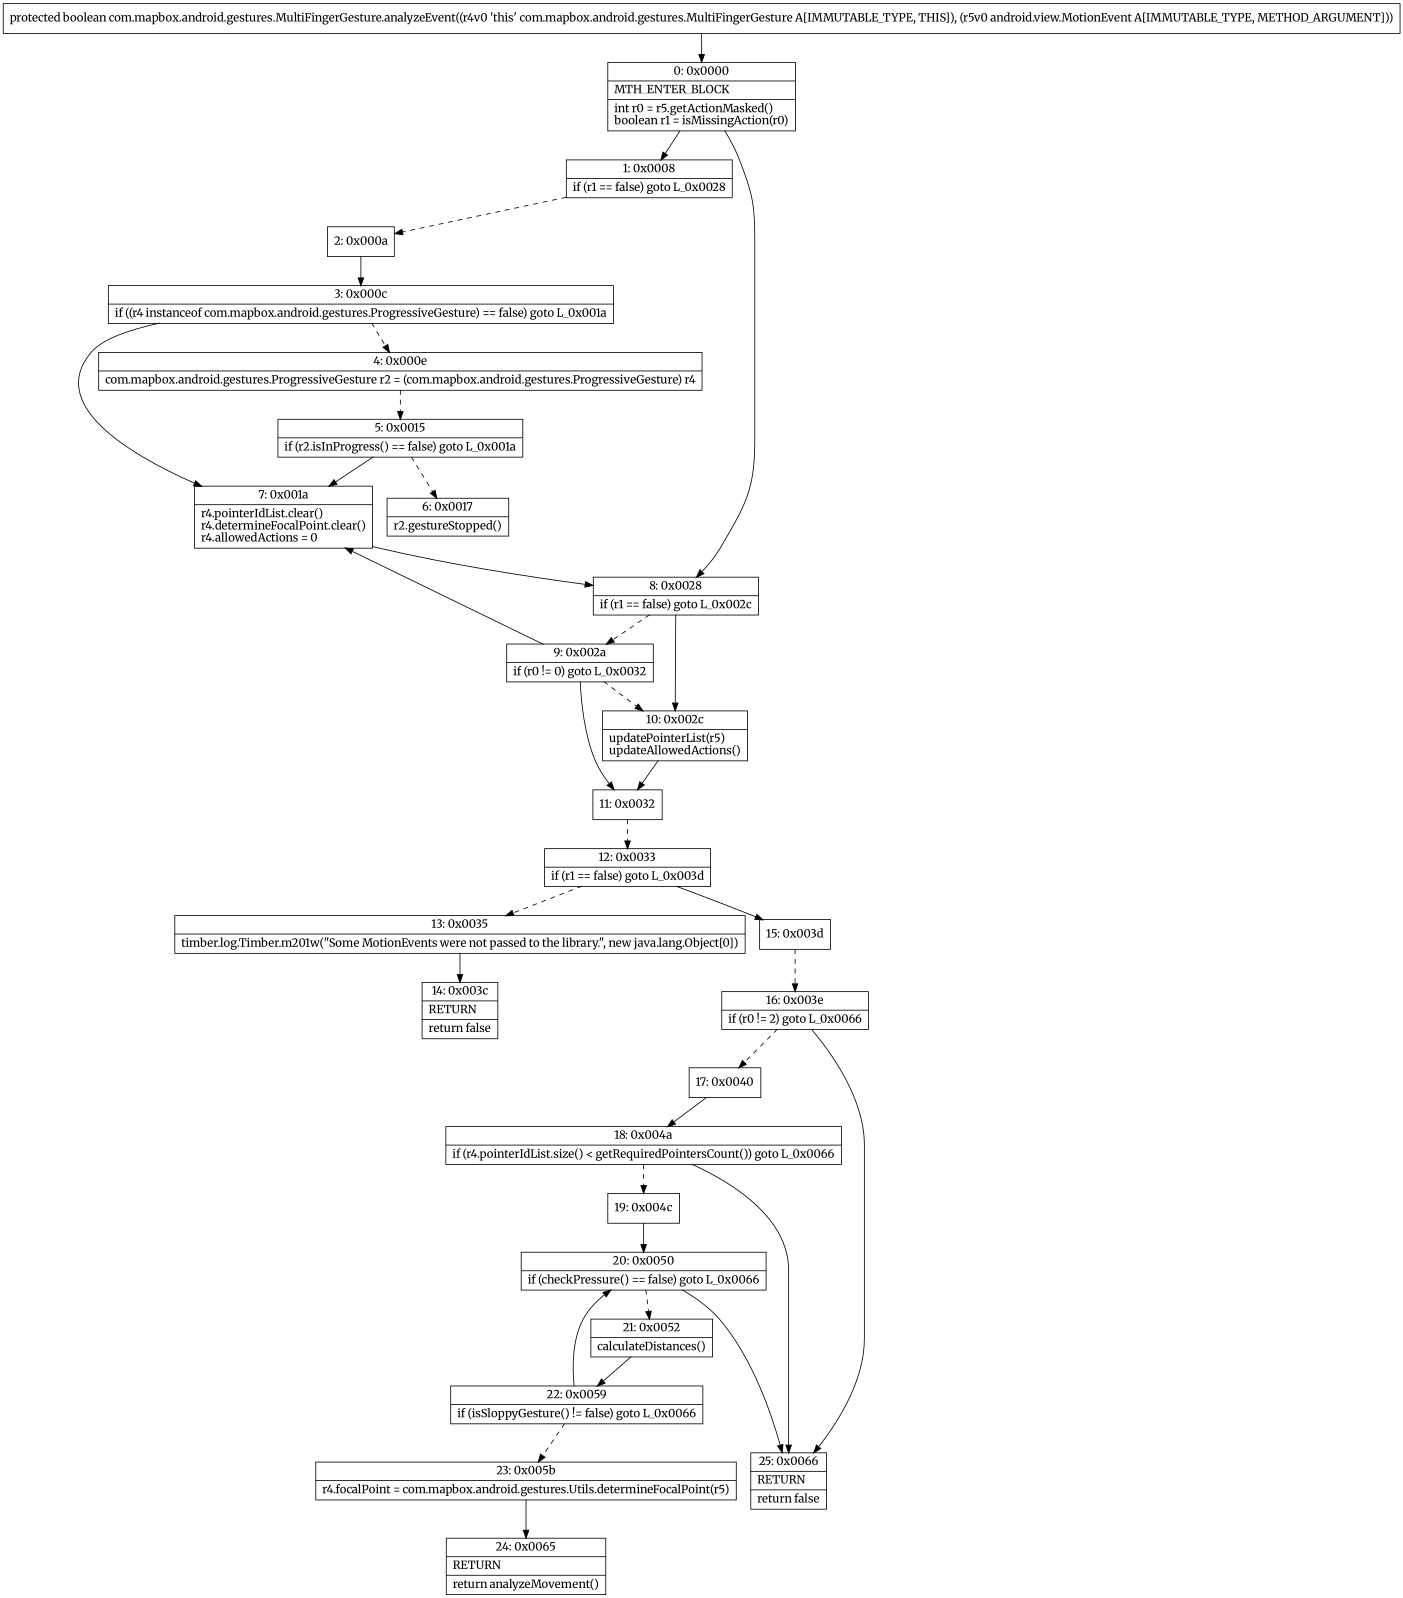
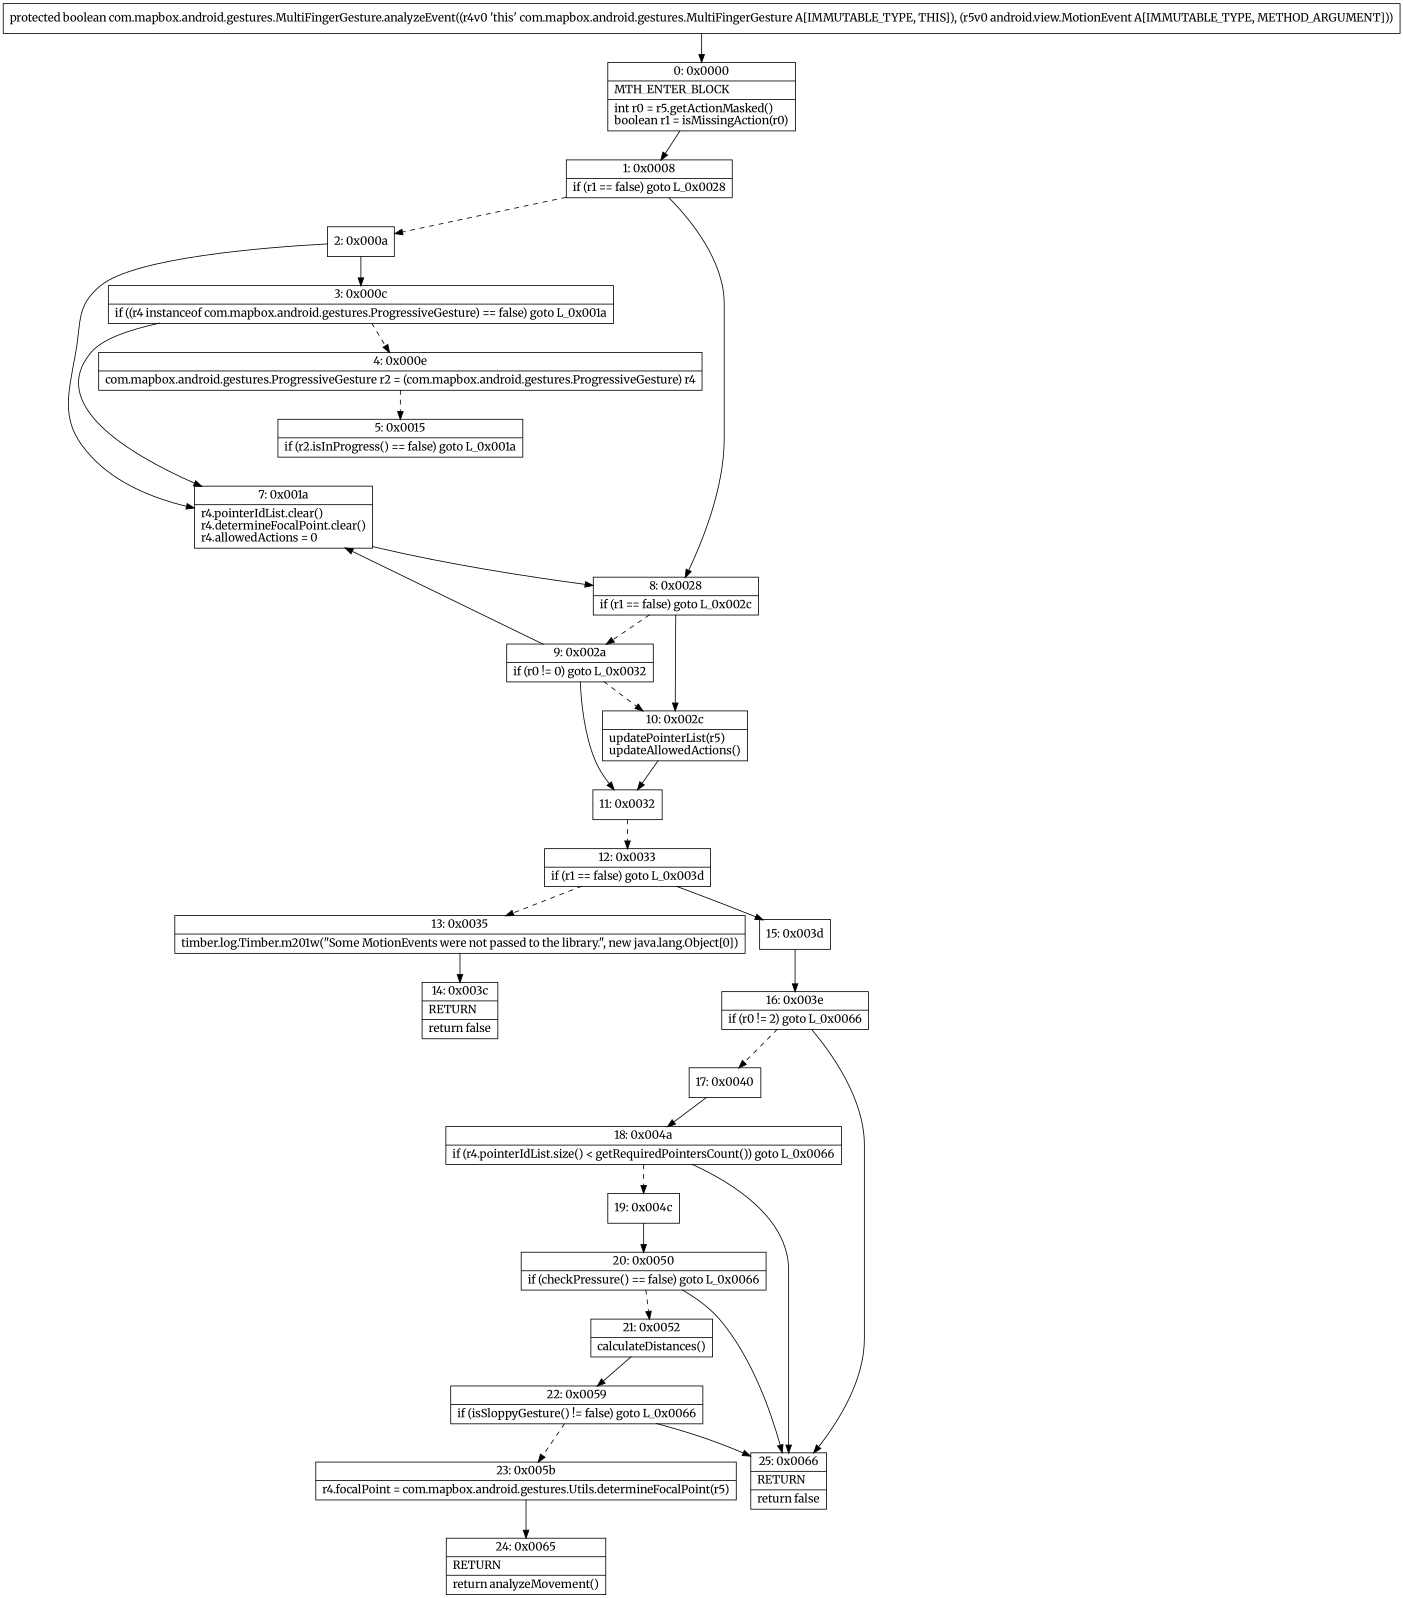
  digraph {
    fontname=Merriweather
    node [fontname=Merriweather shape=record]
    edge [fontname=Merriweather]
    n1 [label="{0\:\ 0x0000|MTH_ENTER_BLOCK\l|int r0 = r5.getActionMasked()\lboolean r1 = isMissingAction(r0)\l}"]
    n2 [label="{1\:\ 0x0008|if (r1 == false) goto L_0x0028\l}"]
    n3 [label="{2\:\ 0x000a}"]
    n4 [label="{8\:\ 0x0028|if (r1 == false) goto L_0x002c\l}"]
    n5 [label="{3\:\ 0x000c|if ((r4 instanceof com.mapbox.android.gestures.ProgressiveGesture) == false) goto L_0x001a\l}"]
    n6 [label="{9\:\ 0x002a|if (r0 != 0) goto L_0x0032\l}"]
    n7 [label="{10\:\ 0x002c|updatePointerList(r5)\lupdateAllowedActions()\l}"]
    n8 [label="{4\:\ 0x000e|com.mapbox.android.gestures.ProgressiveGesture r2 = (com.mapbox.android.gestures.ProgressiveGesture) r4\l}"]
    n9 [label="{7\:\ 0x001a|r4.pointerIdList.clear()\lr4.determineFocalPoint.clear()\lr4.allowedActions = 0\l}"]
    n10 [label="{5\:\ 0x0015|if (r2.isInProgress() == false) goto L_0x001a\l}"]
-   n11 [label="{6\:\ 0x0017|r2.gestureStopped()\l}"]
    n12 [label="{11\:\ 0x0032}"]
    n13 [label="{12\:\ 0x0033|if (r1 == false) goto L_0x003d\l}"]
    n14 [label="{13\:\ 0x0035|timber.log.Timber.m201w(\"Some MotionEvents were not passed to the library.\", new java.lang.Object[0])\l}"]
    n15 [label="{15\:\ 0x003d}"]
    n16 [label="{14\:\ 0x003c|RETURN\l|return false\l}"]
    n17 [label="{16\:\ 0x003e|if (r0 != 2) goto L_0x0066\l}"]
    n18 [label="{17\:\ 0x0040}"]
    n19 [label="{25\:\ 0x0066|RETURN\l|return false\l}"]
    n20 [label="{18\:\ 0x004a|if (r4.pointerIdList.size() \< getRequiredPointersCount()) goto L_0x0066\l}"]
    n21 [label="{19\:\ 0x004c}"]
    n22 [label="{20\:\ 0x0050|if (checkPressure() == false) goto L_0x0066\l}"]
    n23 [label="{21\:\ 0x0052|calculateDistances()\l}"]
    n24 [label="{22\:\ 0x0059|if (isSloppyGesture() != false) goto L_0x0066\l}"]
    n25 [label="{23\:\ 0x005b|r4.focalPoint = com.mapbox.android.gestures.Utils.determineFocalPoint(r5)\l}"]
    n26 [label="{24\:\ 0x0065|RETURN\l|return analyzeMovement()\l}"]
    n27 [label="{protected boolean com.mapbox.android.gestures.MultiFingerGesture.analyzeEvent((r4v0 'this' com.mapbox.android.gestures.MultiFingerGesture A[IMMUTABLE_TYPE, THIS]), (r5v0 android.view.MotionEvent A[IMMUTABLE_TYPE, METHOD_ARGUMENT])) }"]
    n1 -> n2
    n2 -> n3 [style=dashed]
-   n1 -> n4
+   n2 -> n4
    n3 -> n5
    n4 -> n6 [style=dashed]
    n4 -> n7
    n5 -> n8 [style=dashed]
    n5 -> n9
    n6 -> n7 [style=dashed]
    n6 -> n9
    n6 -> n12
    n7 -> n12
    n8 -> n10 [style=dashed]
    n9 -> n4
-   n10 -> n9
-   n10 -> n11 [style=dashed]
+   n3 -> n9
    n12 -> n13 [style=dashed]
    n13 -> n14 [style=dashed]
    n13 -> n15
    n14 -> n16
-   n15 -> n17 [style=dashed]
+   n15 -> n17
    n17 -> n18 [style=dashed]
    n17 -> n19
    n18 -> n20
    n20 -> n19
    n20 -> n21 [style=dashed]
    n21 -> n22
    n22 -> n19
    n22 -> n23 [style=dashed]
    n23 -> n24
-   n24 -> n22
+   n24 -> n19
    n24 -> n25 [style=dashed]
    n25 -> n26
    n27 -> n1
  }
